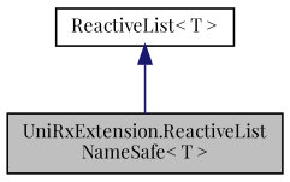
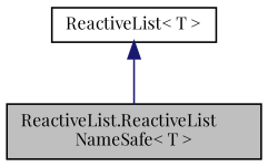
  digraph {
    fontname="Playfair Display"
    node [color=black fontname="Playfair Display" fontsize=10 shape=record style=filled]
-   n1 [fillcolor=grey75 fontcolor=black height=0.2 label="UniRxExtension.ReactiveList\lNameSafe\< T \>" width=0.4]
+   n1 [fillcolor=grey75 fontcolor=black height=0.2 label="ReactiveList.ReactiveList\lNameSafe\< T \>" width=0.4]
    n2 [fillcolor=white height=0.2 label="ReactiveList\< T \>" width=0.4]
    n2 -> n1 [color=midnightblue dir=back fontname="Playfair Display" fontsize=10 labelfontname=Helvetica labelfontsize=10 style=solid]
  }
